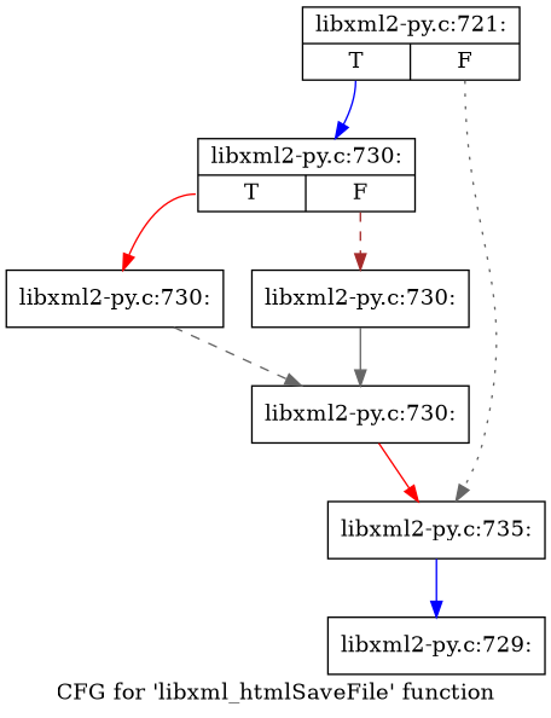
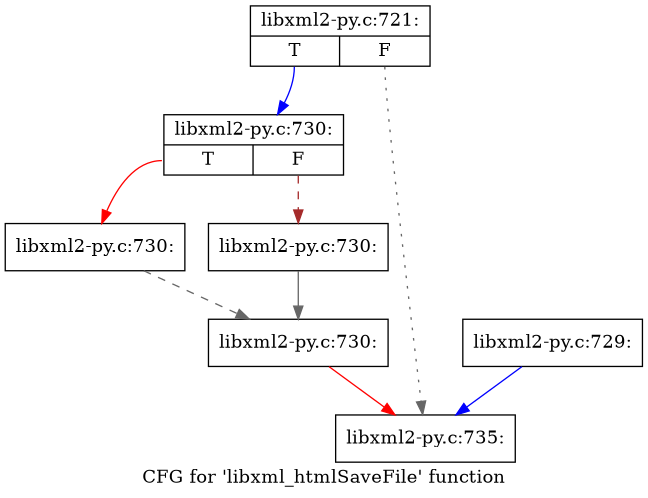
  digraph {
    label="CFG for 'libxml_htmlSaveFile' function"
    node [shape=record]
    edge [color=gray40 style=solid]
    n1 [label="{libxml2-py.c:721:|{<s0>T|<s1>F}}"]
    n2 [label="{libxml2-py.c:730:|{<s0>T|<s1>F}}"]
    n3 [label="{libxml2-py.c:735:}"]
    n4 [label="{libxml2-py.c:730:}"]
    n5 [label="{libxml2-py.c:730:}"]
    n6 [label="{libxml2-py.c:729:}"]
    n7 [label="{libxml2-py.c:730:}"]
    n1 -> n2 [color=blue tailport=s0]
    n1 -> n3 [style=dotted tailport=s1]
    n2 -> n4 [color=red tailport=s0]
    n2 -> n5 [color=brown style=dashed tailport=s1]
    n4 -> n7 [style=dashed]
    n5 -> n7
-   n3 -> n6 [color=blue]
+   n6 -> n3 [color=blue]
    n7 -> n3 [color=red]
  }
